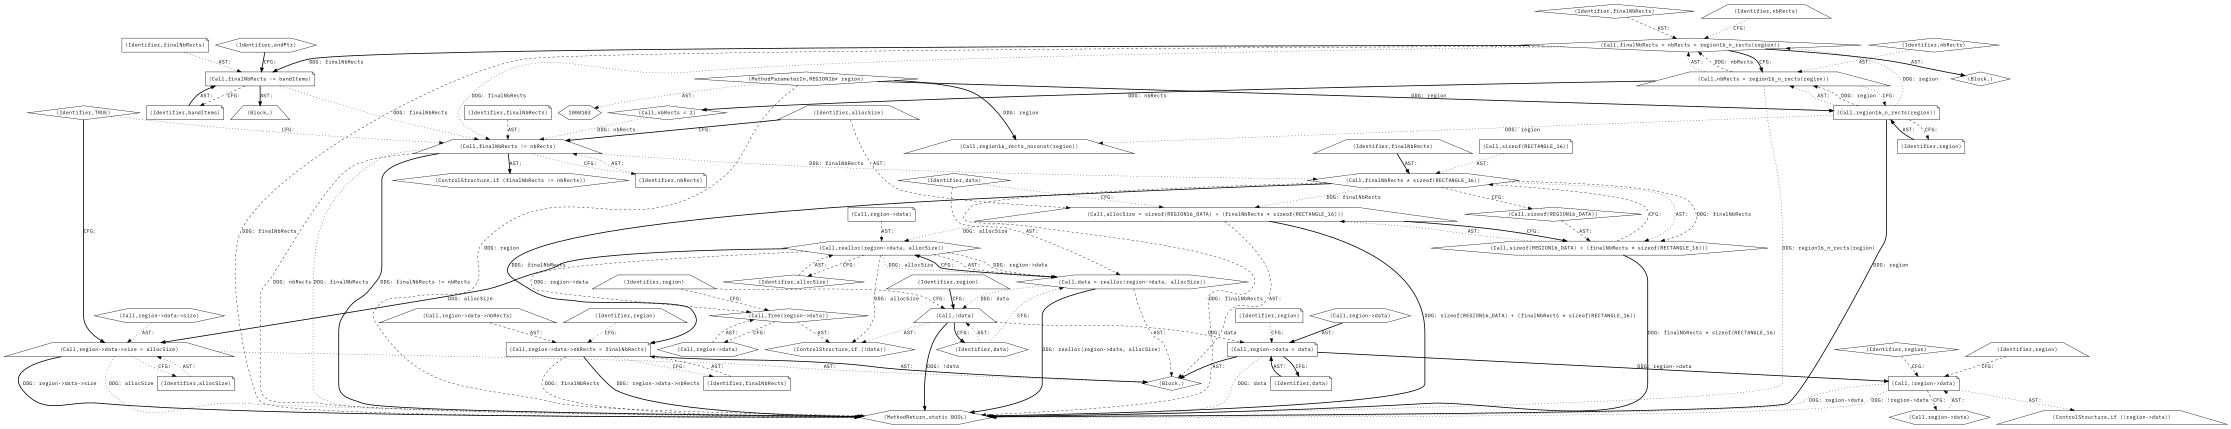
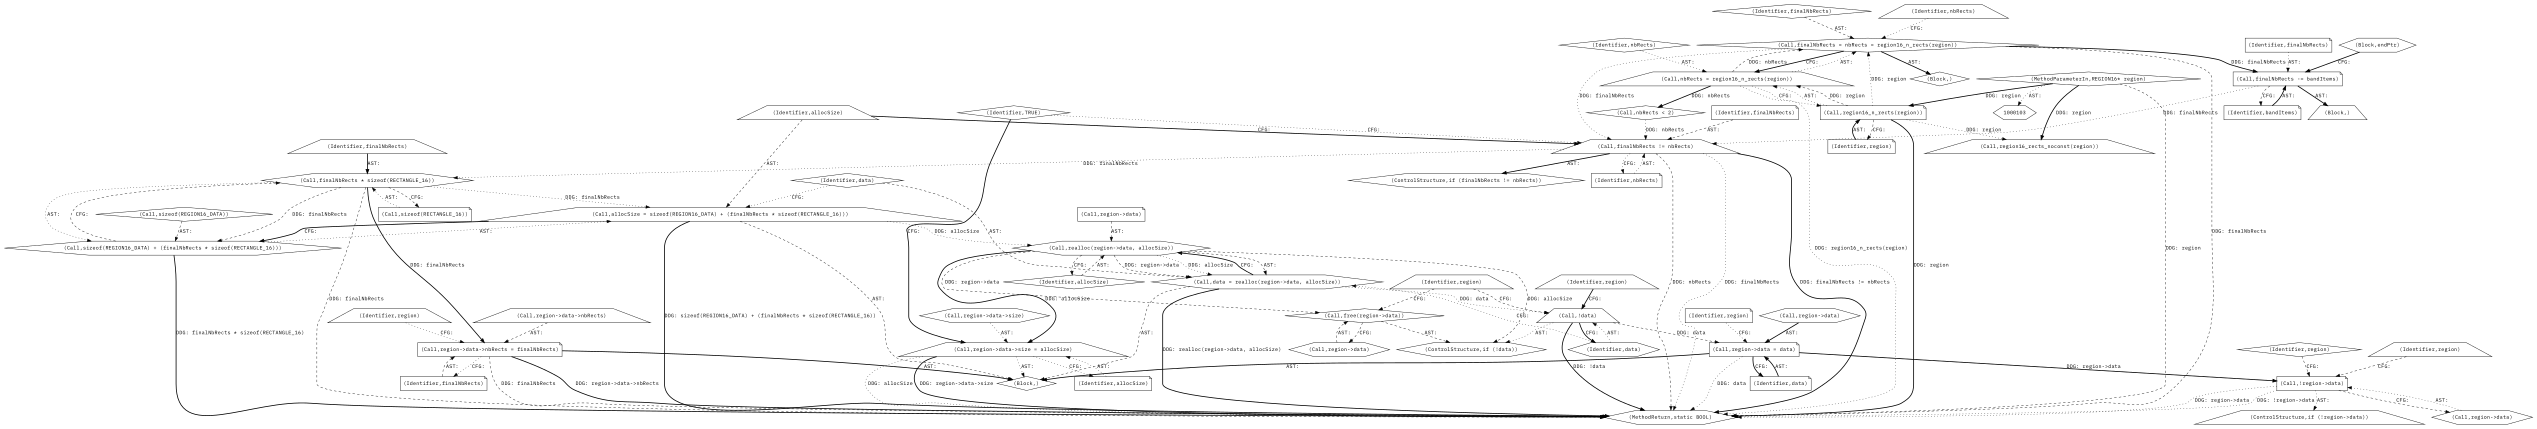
  digraph {
    fontname="IBM Plex Mono"
    node [fontname="IBM Plex Mono" shape=trapezium]
    edge [fontname="IBM Plex Mono" style=dotted]
    n1 [label="(Call,finalNbRects = nbRects = region16_n_rects(region))" shape=diamond]
    n2 [label="(Call,nbRects = region16_n_rects(region))"]
    n3 [label="(Call,finalNbRects -= bandItems)" shape=note]
    n4 [label="(Call,finalNbRects != nbRects)"]
    n5 [label="(Block,)" shape=diamond]
    n6 [label="(MethodReturn,static BOOL)" shape=hexagon]
    n7 [label="(Call,region16_n_rects(region))" shape=note]
    n8 [label="(Call,nbRects < 2)" shape=diamond]
    n9 [label="(Identifier,bandItems)" shape=note]
    n10 [label="(Block,)"]
    n11 [label="(Call,finalNbRects * sizeof(RECTANGLE_16))" shape=hexagon]
    n12 [label="(ControlStructure,if (finalNbRects != nbRects))" shape=hexagon]
    n13 [label="(Identifier,nbRects)" shape=note]
    n14 [label="(Call,region16_rects_noconst(region))"]
    n15 [label="(Identifier,region)" shape=note]
    n16 [label="(MethodParameterIn,REGION16* region)" shape=diamond]
    1000103 [shape=hexagon]
    n18 [label="(Call,allocSize = sizeof(REGION16_DATA) + (finalNbRects * sizeof(RECTANGLE_16)))"]
    n19 [label="(Call,sizeof(REGION16_DATA) + (finalNbRects * sizeof(RECTANGLE_16)))" shape=hexagon]
    n20 [label="(Call,region->data->nbRects = finalNbRects)" shape=note]
    n21 [label="(Call,sizeof(RECTANGLE_16))" shape=note]
    n22 [label="(Call,realloc(region->data, allocSize))" shape=hexagon]
    n23 [label="(Block,)" shape=diamond]
    n24 [label="(Identifier,finalNbRects)" shape=note]
    n25 [label="(Call,data = realloc(region->data, allocSize))" shape=hexagon]
    n26 [label="(Call,free(region->data))" shape=diamond]
    n27 [label="(Call,region->data->size = allocSize)"]
    n28 [label="(Identifier,allocSize)" shape=diamond]
    n29 [label="(ControlStructure,if (!data))" shape=hexagon]
    n30 [label="(Call,!data)"]
    n31 [label="(Call,region->data)" shape=hexagon]
    n32 [label="(Identifier,allocSize)" shape=note]
    n33 [label="(Call,region->data = data)" shape=note]
    n34 [label="(Identifier,data)" shape=hexagon]
    n35 [label="(Call,!region->data)" shape=note]
    n36 [label="(Identifier,data)" shape=note]
    n37 [label="(Call,region->data)" shape=hexagon]
    n38 [label="(ControlStructure,if (!region->data))"]
    n39 [label="(Identifier,finalNbRects)" shape=diamond]
    n40 [label="(Identifier,TRUE)" shape=diamond]
    n41 [label="(Call,sizeof(REGION16_DATA))" shape=diamond]
    n42 [label="(Identifier,finalNbRects)" shape=note]
-   n43 [label="(Identifier,endPtr)" shape=hexagon]
+   n43 [label="(Block,endPtr)" shape=hexagon]
    n44 [label="(Identifier,nbRects)"]
    n45 [label="(Identifier,region)" shape=note]
    n46 [label="(Call,region->data)" shape=note]
    n47 [label="(Identifier,finalNbRects)" shape=note]
    n48 [label="(Identifier,region)" shape=diamond]
    n49 [label="(Identifier,allocSize)"]
    n50 [label="(Identifier,region)"]
    n51 [label="(Call,region->data->size)" shape=hexagon]
    n52 [label="(Identifier,region)"]
    n53 [label="(Identifier,finalNbRects)"]
    n54 [label="(Call,region->data)" shape=hexagon]
    n55 [label="(Identifier,region)"]
    n56 [label="(Identifier,data)" shape=diamond]
    n57 [label="(Call,region->data->nbRects)"]
    n58 [label="(Identifier,nbRects)" shape=diamond]
    n59 [label="(Identifier,region)"]
    n1 -> n2 [label="CFG: " style=bold]
    n1 -> n3 [label="DDG: finalNbRects" style=bold]
    n1 -> n4 [label="DDG: finalNbRects"]
    n1 -> n5 [label="AST: " style=bold]
    n1 -> n6 [label="DDG: finalNbRects" style=dashed]
    n2 -> n1 [label="AST: "]
    n2 -> n1 [label="DDG: nbRects" style=dashed]
    n2 -> n6 [label="DDG: region16_n_rects(region)"]
    n2 -> n7 [label="CFG: "]
    n2 -> n8 [label="DDG: nbRects" style=bold]
    n3 -> n4 [label="DDG: finalNbRects"]
    n3 -> n9 [label="CFG: " style=dashed]
    n3 -> n10 [label="AST: " style=bold]
    n4 -> n6 [label="DDG: finalNbRects"]
    n4 -> n6 [label="DDG: finalNbRects != nbRects" style=bold]
    n4 -> n6 [label="DDG: nbRects" style=dashed]
    n4 -> n11 [label="DDG: finalNbRects"]
    n4 -> n12 [label="AST: " style=bold]
    n4 -> n13 [label="CFG: "]
    n7 -> n1 [label="DDG: region"]
    n7 -> n2 [label="AST: "]
    n7 -> n2 [label="DDG: region" style=dashed]
    n7 -> n6 [label="DDG: region" style=bold]
    n7 -> n14 [label="DDG: region"]
    n7 -> n15 [label="CFG: " style=dashed]
    n8 -> n4 [label="DDG: nbRects"]
    n9 -> n3 [label="AST: " style=bold]
    n11 -> n6 [label="DDG: finalNbRects" style=dashed]
    n11 -> n18 [label="DDG: finalNbRects"]
    n11 -> n19 [label="AST: "]
    n11 -> n19 [label="DDG: finalNbRects" style=dashed]
    n11 -> n20 [label="DDG: finalNbRects" style=bold]
-   n11 -> n41 [label="CFG: " style=dashed]
+   n11 -> n21 [label="CFG: " style=dashed]
    n13 -> n4 [label="AST: "]
    n15 -> n7 [label="AST: " style=bold]
    n16 -> n6 [label="DDG: region" style=dashed]
    n16 -> n7 [label="DDG: region" style=bold]
    n16 -> n14 [label="DDG: region" style=bold]
    n16 -> 1000103 [label="AST: "]
    n18 -> n6 [label="DDG: sizeof(REGION16_DATA) + (finalNbRects * sizeof(RECTANGLE_16))" style=bold]
    n18 -> n19 [label="CFG: " style=bold]
    n18 -> n22 [label="DDG: allocSize"]
    n18 -> n23 [label="AST: " style=dashed]
    n19 -> n6 [label="DDG: finalNbRects * sizeof(RECTANGLE_16)" style=bold]
    n19 -> n11 [label="CFG: " style=dashed]
    n19 -> n18 [label="AST: "]
    n20 -> n6 [label="DDG: region->data->nbRects" style=bold]
    n20 -> n6 [label="DDG: finalNbRects" style=dashed]
    n20 -> n23 [label="AST: " style=bold]
    n20 -> n24 [label="CFG: "]
    n21 -> n11 [label="AST: "]
    n22 -> n25 [label="AST: " style=dashed]
    n22 -> n25 [label="DDG: region->data" style=dashed]
    n22 -> n25 [label="DDG: allocSize"]
    n22 -> n26 [label="DDG: region->data" style=dashed]
    n22 -> n27 [label="DDG: allocSize" style=bold]
    n22 -> n28 [label="CFG: " style=dashed]
    n22 -> n29 [label="DDG: allocSize" style=dashed]
    n24 -> n20 [label="AST: " style=dashed]
    n25 -> n6 [label="DDG: realloc(region->data, allocSize)" style=bold]
    n25 -> n22 [label="CFG: " style=bold]
    n25 -> n23 [label="AST: " style=dashed]
    n25 -> n30 [label="DDG: data"]
    n26 -> n29 [label="AST: " style=dashed]
    n26 -> n31 [label="CFG: " style=dashed]
    n27 -> n6 [label="DDG: region->data->size" style=bold]
    n27 -> n6 [label="DDG: allocSize"]
    n27 -> n23 [label="AST: "]
    n27 -> n32 [label="CFG: "]
    n28 -> n22 [label="AST: " style=dashed]
    n30 -> n6 [label="DDG: !data" style=bold]
    n30 -> n29 [label="AST: "]
    n30 -> n33 [label="DDG: data" style=dashed]
    n30 -> n34 [label="CFG: " style=bold]
    n31 -> n26 [label="AST: " style=dashed]
    n32 -> n27 [label="AST: "]
    n33 -> n6 [label="DDG: data"]
    n33 -> n23 [label="AST: " style=bold]
    n33 -> n35 [label="DDG: region->data" style=bold]
    n33 -> n36 [label="CFG: " style=bold]
    n34 -> n25 [label="CFG: "]
    n34 -> n30 [label="AST: "]
    n35 -> n6 [label="DDG: region->data"]
    n35 -> n6 [label="DDG: !region->data"]
    n35 -> n37 [label="CFG: " style=dashed]
    n35 -> n38 [label="AST: "]
    n36 -> n33 [label="AST: " style=bold]
    n37 -> n35 [label="AST: "]
    n39 -> n1 [label="AST: " style=dashed]
    n40 -> n4 [label="CFG: "]
    n40 -> n27 [label="CFG: " style=bold]
    n41 -> n19 [label="AST: " style=dashed]
    n42 -> n3 [label="AST: "]
    n43 -> n3 [label="CFG: " style=bold]
    n44 -> n1 [label="CFG: "]
    n45 -> n33 [label="CFG: "]
    n46 -> n22 [label="AST: " style=dashed]
    n47 -> n4 [label="AST: " style=dashed]
    n48 -> n35 [label="CFG: " style=dashed]
    n49 -> n4 [label="CFG: " style=bold]
    n49 -> n18 [label="AST: " style=dashed]
    n50 -> n20 [label="CFG: "]
    n51 -> n27 [label="AST: "]
    n52 -> n26 [label="CFG: " style=dashed]
    n52 -> n30 [label="CFG: " style=dashed]
    n53 -> n11 [label="AST: " style=bold]
    n54 -> n33 [label="AST: " style=bold]
    n55 -> n35 [label="CFG: " style=dashed]
    n56 -> n18 [label="CFG: "]
    n56 -> n25 [label="AST: " style=dashed]
    n57 -> n20 [label="AST: " style=dashed]
    n58 -> n2 [label="AST: "]
    n59 -> n30 [label="CFG: " style=bold]
  }
